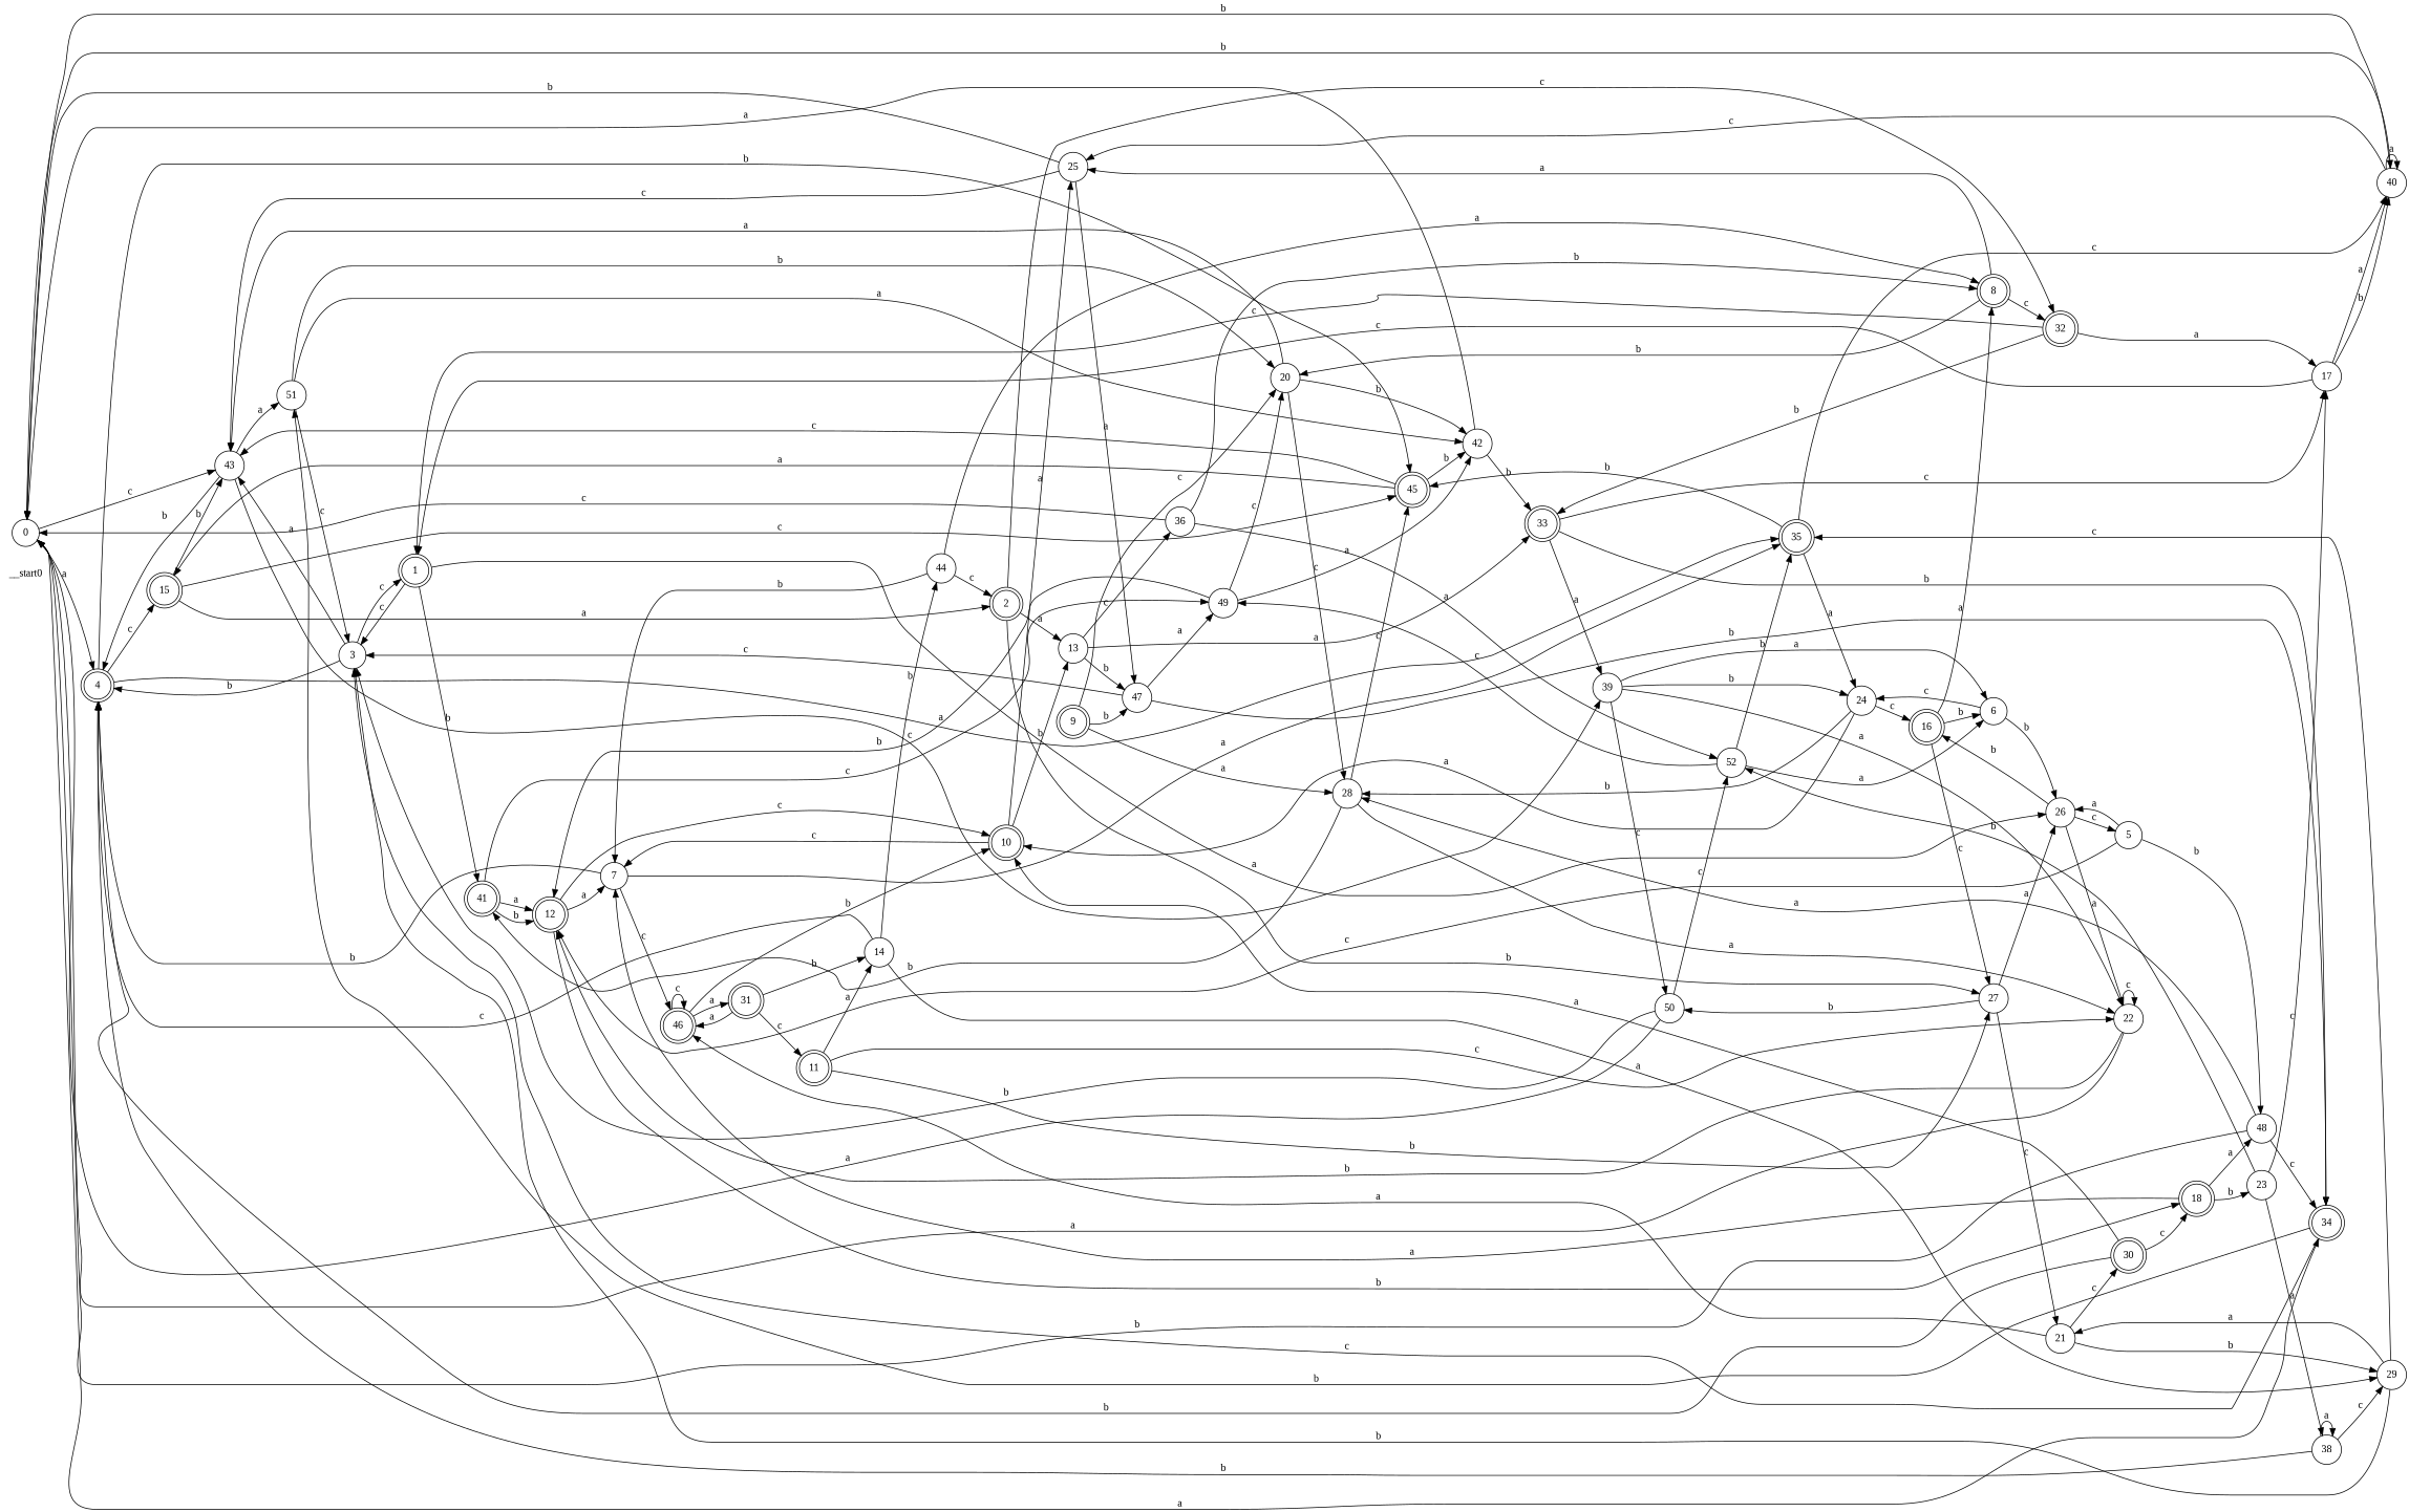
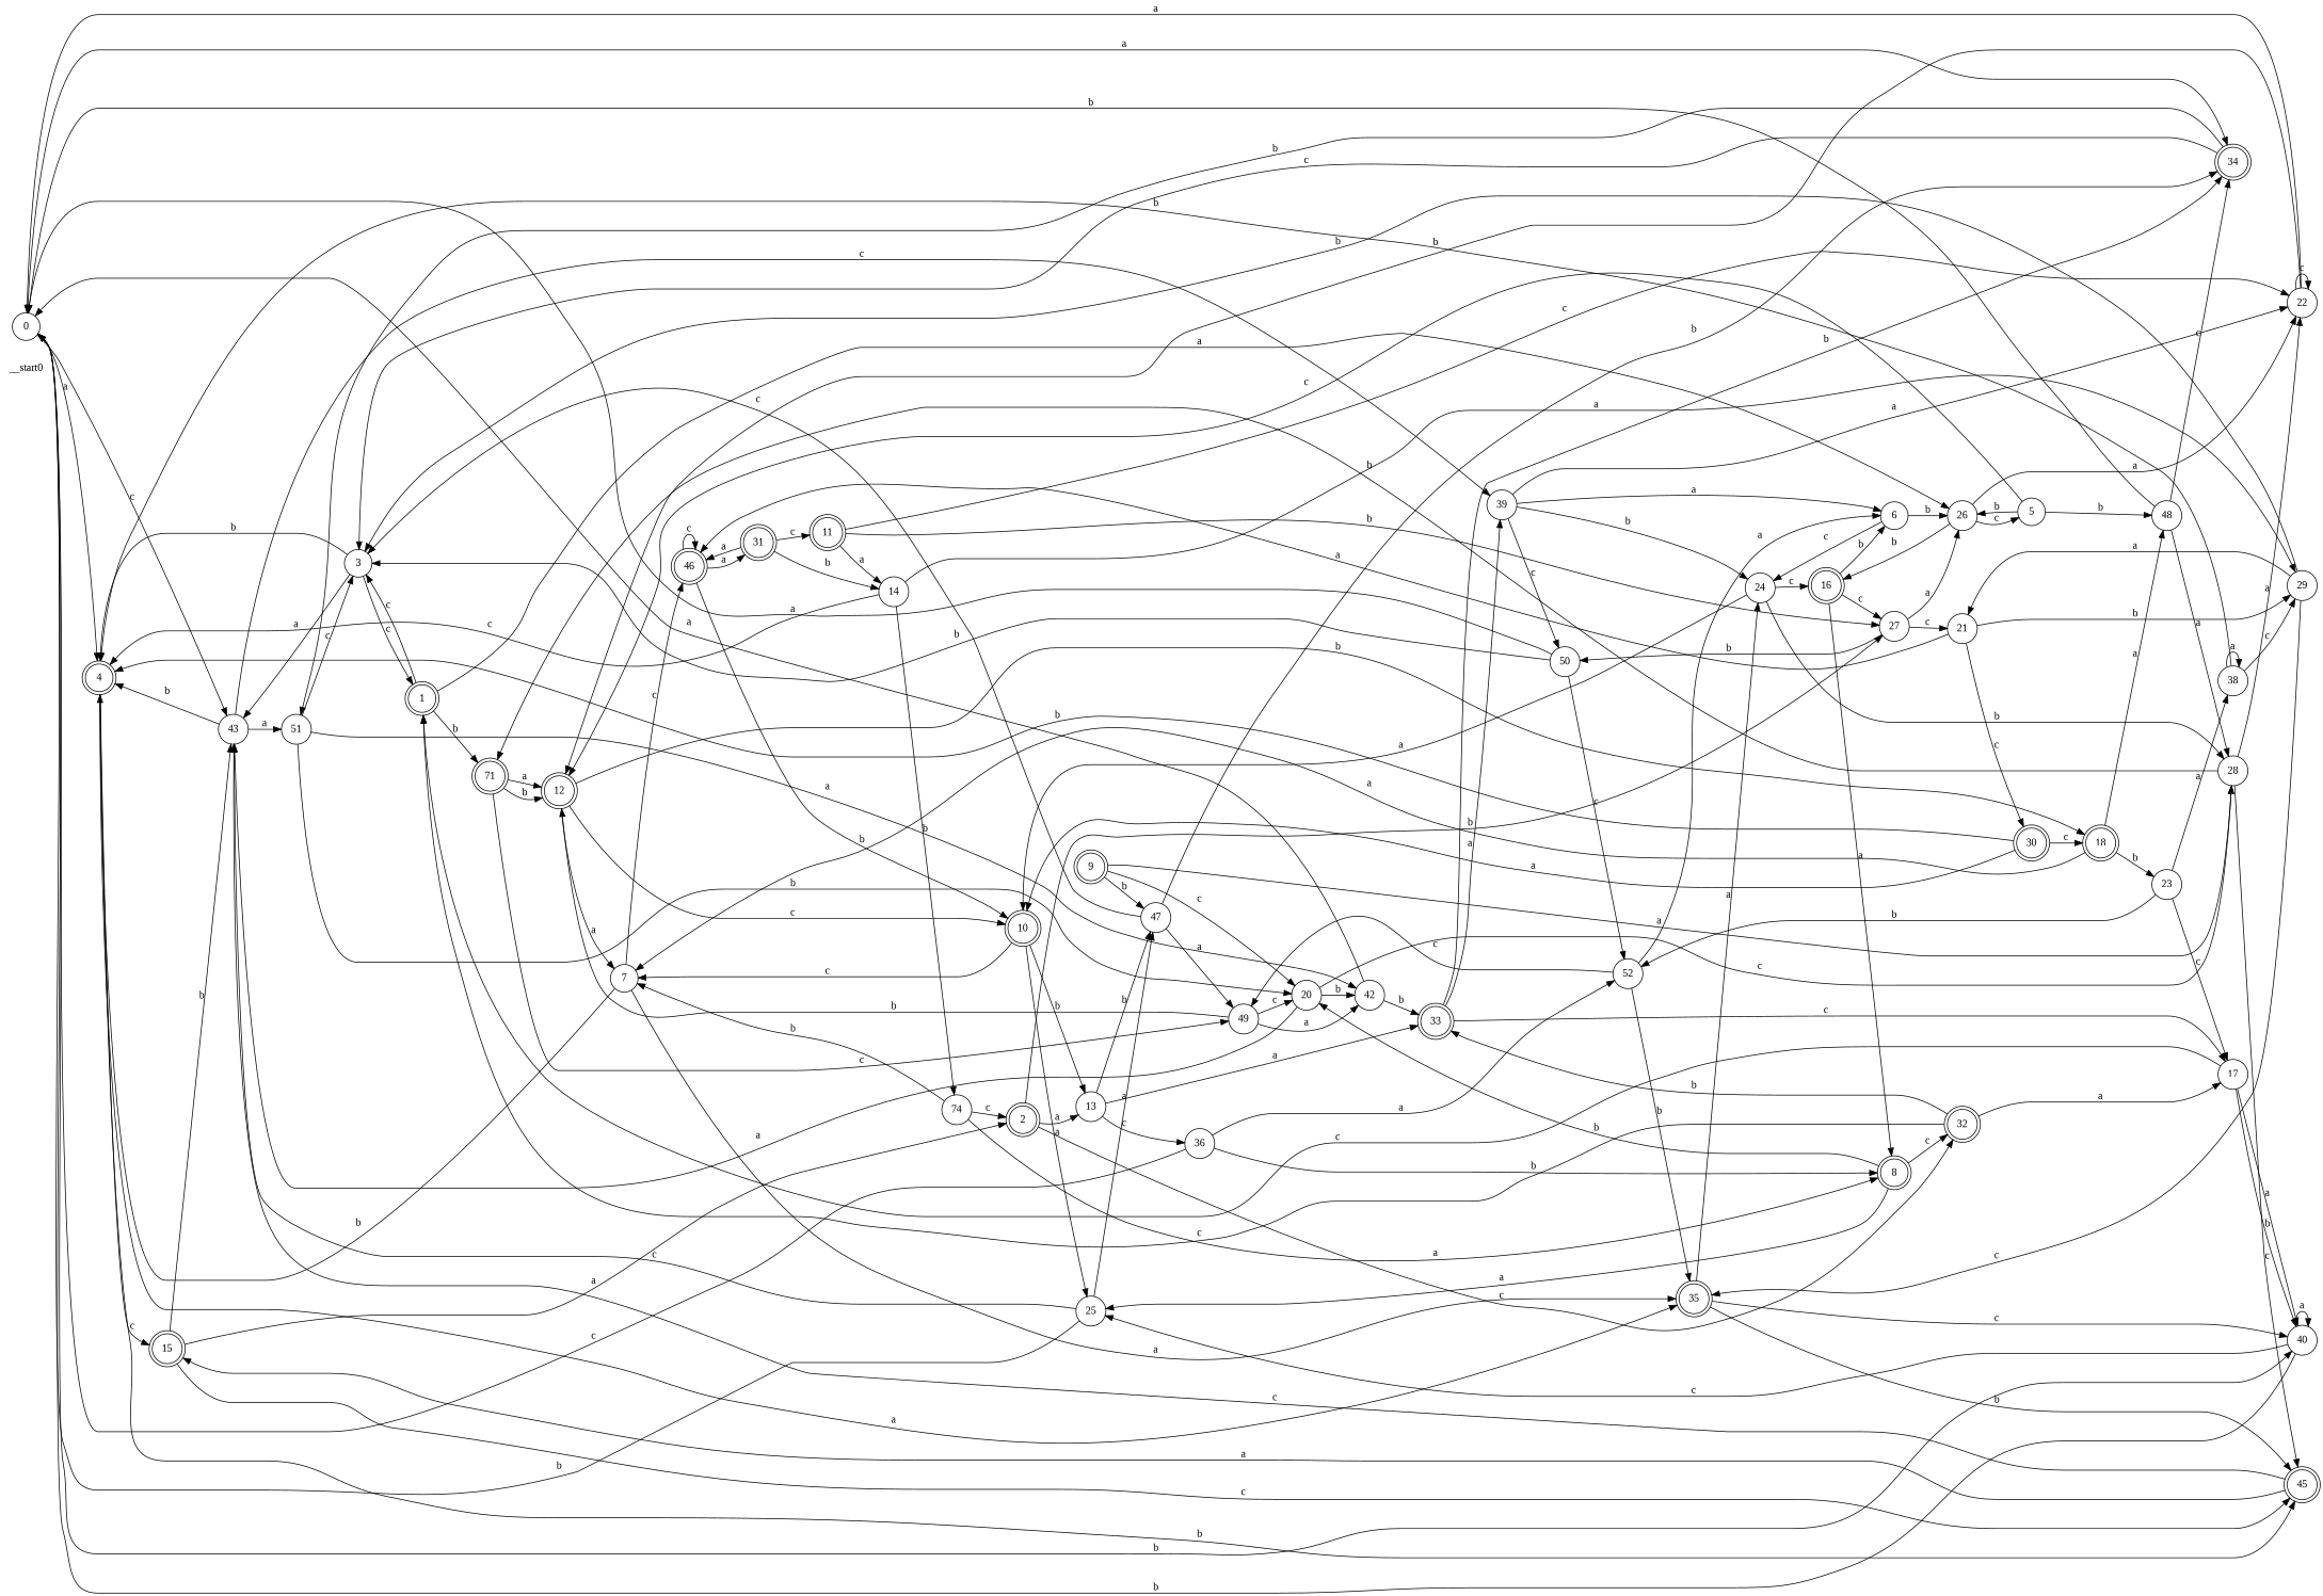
  digraph {
    fontname="Liberation Serif"
    rankdir=LR
    node [fontname="Liberation Serif" shape=circle color=black fillcolor=white style=filled]
    edge [fontname="Liberation Serif"]
    __start0 [shape=none color="" fillcolor="" style=""]
    n2 [label=0]
    n3 [label=4 shape=doublecircle style="rounded,filled"]
    n4 [label=40]
    n5 [label=43]
    n6 [label=34 shape=doublecircle style="rounded,filled"]
    n7 [label=15 shape=doublecircle style="rounded,filled"]
    n8 [label=35 shape=doublecircle style="rounded,filled"]
    n9 [label=45 shape=doublecircle style="rounded,filled"]
    n10 [label=25]
    n11 [label=39]
    n12 [label=51]
    n13 [label=1 shape=doublecircle style="rounded,filled"]
    n14 [label=3]
    n15 [label=26]
-   n16 [label=41 shape=doublecircle style="rounded,filled"]
+   n16 [label=71 shape=doublecircle style="rounded,filled"]
    n17 [label=5]
    n18 [label=22]
    n19 [label=16 shape=doublecircle style="rounded,filled"]
    n20 [label=12 shape=doublecircle style="rounded,filled"]
    n21 [label=49]
    n22 [label=2 shape=doublecircle style="rounded,filled"]
    n23 [label=13]
    n24 [label=27]
    n25 [label=32 shape=doublecircle style="rounded,filled"]
    n26 [label=47]
    n27 [label=33 shape=doublecircle style="rounded,filled"]
    n28 [label=36]
    n29 [label=50]
    n30 [label=21]
    n31 [label=17 style="rounded,filled"]
    n32 [label=24]
    n33 [label=42]
    n34 [label=48]
    n35 [label=7]
    n36 [label=10 shape=doublecircle style="rounded,filled"]
    n37 [label=18 shape=doublecircle style="rounded,filled"]
    n38 [label=28]
    n39 [label=6]
    n40 [label=46 shape=doublecircle style="rounded,filled"]
    n41 [label=31 shape=doublecircle style="rounded,filled"]
    n42 [label=8 shape=doublecircle style="rounded,filled"]
    n43 [label=20 style="rounded,filled"]
    n44 [label=9 shape=doublecircle style="rounded,filled"]
    n45 [label=11 shape=doublecircle style="rounded,filled"]
    n46 [label=14]
    n47 [label=29]
-   n48 [label=44]
+   n48 [label=74]
    n49 [label=23]
    n50 [label=52]
    n51 [label=38]
    n52 [label=30 shape=doublecircle style="rounded,filled"]
    n2 -> n3 [label=a]
    n2 -> n4 [label=b]
    n2 -> n5 [label=c]
    n2 -> n6 [label=a]
    n3 -> n7 [label=c]
    n3 -> n8 [label=a]
    n3 -> n9 [label=b]
    n4 -> n2 [label=b]
    n4 -> n4 [label=a]
    n4 -> n10 [label=c]
    n5 -> n3 [label=b]
    n5 -> n11 [label=c]
    n5 -> n12 [label=a]
    n6 -> n12 [label=b]
    n6 -> n14 [label=c]
    n7 -> n5 [label=b]
    n7 -> n9 [label=c]
    n7 -> n22 [label=a]
    n8 -> n4 [label=c]
    n8 -> n9 [label=b]
    n8 -> n32 [label=a]
    n9 -> n5 [label=c]
    n9 -> n7 [label=a]
-   n9 -> n33 [label=b]
    n10 -> n2 [label=b]
    n10 -> n5 [label=c]
    n10 -> n26 [label=a]
    n11 -> n18 [label=a]
    n11 -> n29 [label=c]
    n11 -> n32 [label=b]
    n11 -> n39 [label=a]
    n12 -> n14 [label=c]
    n12 -> n33 [label=a]
    n12 -> n43 [label=b]
    n13 -> n14 [label=c]
    n13 -> n15 [label=a]
    n13 -> n16 [label=b]
    n14 -> n3 [label=b]
    n14 -> n5 [label=a]
    n14 -> n13 [label=c]
    n15 -> n17 [label=c]
    n15 -> n18 [label=a]
    n15 -> n19 [label=b]
    n16 -> n20 [label=a]
    n16 -> n20 [label=b]
    n16 -> n21 [label=c]
-   n17 -> n15 [label=a]
+   n17 -> n15 [label=b]
    n17 -> n20 [label=c]
    n17 -> n34 [label=b]
    n18 -> n2 [label=a]
    n18 -> n18 [label=c]
    n18 -> n20 [label=b]
    n19 -> n24 [label=c]
    n19 -> n39 [label=b]
    n19 -> n42 [label=a]
    n20 -> n35 [label=a]
    n20 -> n36 [label=c]
    n20 -> n37 [label=b]
    n21 -> n20 [label=b]
    n21 -> n33 [label=a]
    n21 -> n43 [label=c]
    n22 -> n23 [label=a]
    n22 -> n24 [label=b]
    n22 -> n25 [label=c]
    n23 -> n26 [label=b]
    n23 -> n27 [label=a]
    n23 -> n28 [label=c]
    n24 -> n15 [label=a]
    n24 -> n29 [label=b]
    n24 -> n30 [label=c]
    n25 -> n13 [label=c]
    n25 -> n27 [label=b]
    n25 -> n31 [label=a]
    n26 -> n6 [label=b]
    n26 -> n14 [label=c]
    n26 -> n21 [label=a]
    n27 -> n6 [label=b]
    n27 -> n11 [label=a]
    n27 -> n31 [label=c]
    n28 -> n2 [label=c]
    n28 -> n42 [label=b]
    n28 -> n50 [label=a]
    n29 -> n2 [label=a]
    n29 -> n14 [label=b]
    n29 -> n50 [label=c]
    n30 -> n40 [label=a]
    n30 -> n47 [label=b]
    n30 -> n52 [label=c]
    n31 -> n4 [label=a]
    n31 -> n4 [label=b]
    n31 -> n13 [label=c]
    n32 -> n19 [label=c]
    n32 -> n36 [label=a]
    n32 -> n38 [label=b]
    n33 -> n2 [label=a]
    n33 -> n27 [label=b]
    n34 -> n2 [label=b]
    n34 -> n6 [label=c]
    n34 -> n38 [label=a]
    n35 -> n3 [label=b]
    n35 -> n8 [label=a]
    n35 -> n40 [label=c]
    n36 -> n10 [label=a]
    n36 -> n23 [label=b]
    n36 -> n35 [label=c]
    n37 -> n34 [label=a]
    n37 -> n35 [label=a]
    n37 -> n49 [label=b]
    n38 -> n9 [label=c]
    n38 -> n16 [label=b]
    n38 -> n18 [label=a]
    n39 -> n15 [label=b]
    n39 -> n32 [label=c]
    n40 -> n36 [label=b]
    n40 -> n40 [label=c]
    n40 -> n41 [label=a]
    n41 -> n40 [label=a]
    n41 -> n45 [label=c]
    n41 -> n46 [label=b]
    n42 -> n10 [label=a]
    n42 -> n25 [label=c]
    n42 -> n43 [label=b]
    n43 -> n5 [label=a]
    n43 -> n33 [label=b]
    n43 -> n38 [label=c]
    n44 -> n26 [label=b]
    n44 -> n38 [label=a]
    n44 -> n43 [label=c]
    n45 -> n18 [label=c]
    n45 -> n24 [label=b]
    n45 -> n46 [label=a]
    n46 -> n3 [label=c]
    n46 -> n47 [label=a]
    n46 -> n48 [label=b]
    n47 -> n8 [label=c]
    n47 -> n14 [label=b]
    n47 -> n30 [label=a]
    n48 -> n22 [label=c]
    n48 -> n35 [label=b]
    n48 -> n42 [label=a]
    n49 -> n31 [label=c]
    n49 -> n50 [label=b]
    n49 -> n51 [label=a]
    n50 -> n8 [label=b]
    n50 -> n21 [label=c]
    n50 -> n39 [label=a]
    n51 -> n3 [label=b]
    n51 -> n47 [label=c]
    n51 -> n51 [label=a]
    n52 -> n3 [label=b]
    n52 -> n36 [label=a]
    n52 -> n37 [label=c]
  }
